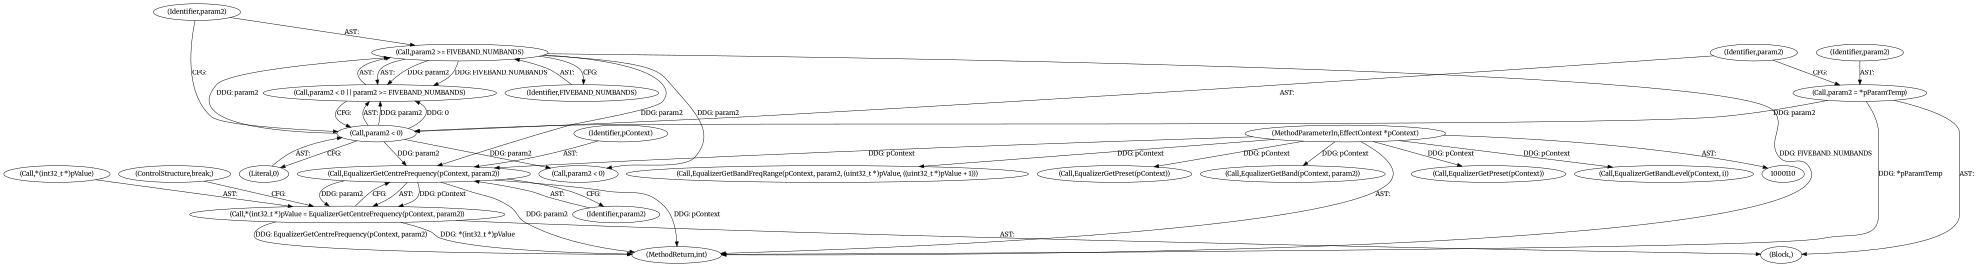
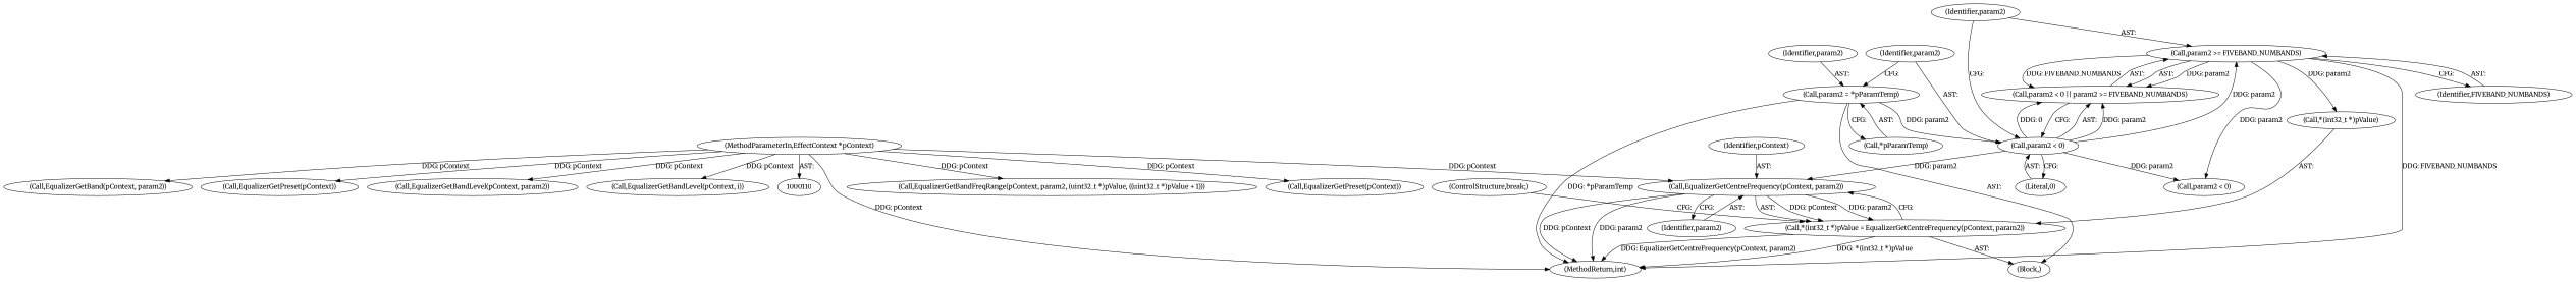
  digraph {
    fontname=Merriweather
    node [fontname=Merriweather]
    edge [fontname=Merriweather]
    n1 [label="(Call,EqualizerGetCentreFrequency(pContext, param2))"]
    n2 [label="(Call,*(int32_t *)pValue = EqualizerGetCentreFrequency(pContext, param2))"]
    n3 [label="(Identifier,param2)"]
    n4 [label="(MethodReturn,int)"]
    n5 [label="(Block,)"]
    n6 [label="(MethodParameterIn,EffectContext *pContext)"]
    n7 [label="(Call,EqualizerGetBandFreqRange(pContext, param2, (uint32_t *)pValue, ((uint32_t *)pValue + 1)))"]
    n8 [label="(Call,EqualizerGetPreset(pContext))"]
    n9 [label="(Call,EqualizerGetBand(pContext, param2))"]
    n10 [label="(Call,EqualizerGetPreset(pContext))"]
+   n11 [label="(Call,EqualizerGetBandLevel(pContext, param2))"]
    n12 [label="(Call,EqualizerGetBandLevel(pContext, i))"]
    1000110
    n14 [label="(Call,param2 >= FIVEBAND_NUMBANDS)"]
    n15 [label="(Call,param2 < 0)"]
    n16 [label="(Identifier,FIVEBAND_NUMBANDS)"]
    n17 [label="(Call,param2 < 0 || param2 >= FIVEBAND_NUMBANDS)"]
    n18 [label="(Call,param2 < 0)"]
    n19 [label="(Literal,0)"]
    n20 [label="(Call,param2 = *pParamTemp)"]
+   n21 [label="(Call,*pParamTemp)"]
    n22 [label="(Identifier,param2)"]
    n23 [label="(Identifier,param2)"]
    n24 [label="(Identifier,pContext)"]
    n25 [label="(Identifier,param2)"]
    n26 [label="(Call,*(int32_t *)pValue)"]
    n27 [label="(ControlStructure,break;)"]
    n1 -> n2 [label="AST: "]
    n1 -> n2 [label="DDG: pContext"]
    n1 -> n2 [label="DDG: param2"]
    n1 -> n3 [label="CFG: "]
    n1 -> n4 [label="DDG: param2"]
    n1 -> n4 [label="DDG: pContext"]
    n2 -> n1 [label="CFG: "]
    n2 -> n4 [label="DDG: *(int32_t *)pValue"]
    n2 -> n4 [label="DDG: EqualizerGetCentreFrequency(pContext, param2)"]
    n2 -> n5 [label="AST: "]
    n3 -> n1 [label="AST: "]
    n6 -> n1 [label="DDG: pContext"]
-   n6 -> n4 [label="AST: "]
+   n6 -> n4 [label="DDG: pContext"]
    n6 -> n7 [label="DDG: pContext"]
    n6 -> n8 [label="DDG: pContext"]
    n6 -> n9 [label="DDG: pContext"]
    n6 -> n10 [label="DDG: pContext"]
+   n6 -> n11 [label="DDG: pContext"]
    n6 -> n12 [label="DDG: pContext"]
    n6 -> 1000110 [label="AST: "]
-   n14 -> n1 [label="DDG: param2"]
+   n14 -> n26 [label="DDG: param2"]
    n14 -> n4 [label="DDG: FIVEBAND_NUMBANDS"]
    n14 -> n15 [label="DDG: param2"]
    n14 -> n16 [label="CFG: "]
    n14 -> n17 [label="AST: "]
    n14 -> n17 [label="DDG: param2"]
    n14 -> n17 [label="DDG: FIVEBAND_NUMBANDS"]
    n16 -> n14 [label="AST: "]
    n17 -> n14 [label="AST: "]
    n17 -> n18 [label="CFG: "]
    n18 -> n1 [label="DDG: param2"]
    n18 -> n14 [label="DDG: param2"]
    n18 -> n15 [label="DDG: param2"]
    n18 -> n17 [label="AST: "]
    n18 -> n17 [label="DDG: param2"]
    n18 -> n17 [label="DDG: 0"]
    n18 -> n19 [label="CFG: "]
    n19 -> n18 [label="AST: "]
    n20 -> n4 [label="DDG: *pParamTemp"]
    n20 -> n5 [label="AST: "]
    n20 -> n18 [label="DDG: param2"]
+   n20 -> n21 [label="CFG: "]
+   n21 -> n20 [label="AST: "]
    n22 -> n14 [label="AST: "]
    n22 -> n18 [label="CFG: "]
    n23 -> n18 [label="AST: "]
    n23 -> n20 [label="CFG: "]
    n24 -> n1 [label="AST: "]
    n25 -> n20 [label="AST: "]
    n26 -> n2 [label="AST: "]
    n27 -> n2 [label="CFG: "]
  }
